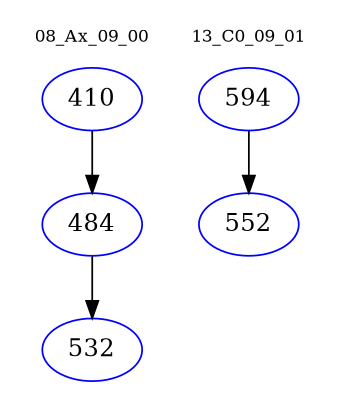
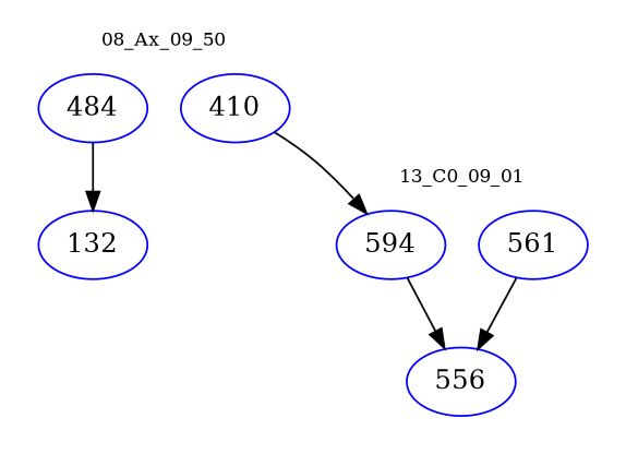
  digraph {
    node [color=blue]
    edge [color=black]
    n1 [label=410]
    n2 [label=484]
-   n3 [label=532]
-   n5 [label=552]
+   n3 [label=132]
+   n4 [label=561]
+   n5 [label=556]
    n6 [label=594]
    subgraph cluster_1 {
      color=white
      fontsize=10
-     label="08_Ax_09_00"
+     label="08_Ax_09_50"
      n1
      n2
      n3
    }
    subgraph cluster_2 {
      color=white
      fontsize=10
      label="13_C0_09_01"
+     n4
      n5
      n6
    }
-   n1 -> n2
+   n1 -> n6
    n2 -> n3
+   n4 -> n5
    n6 -> n5
  }
